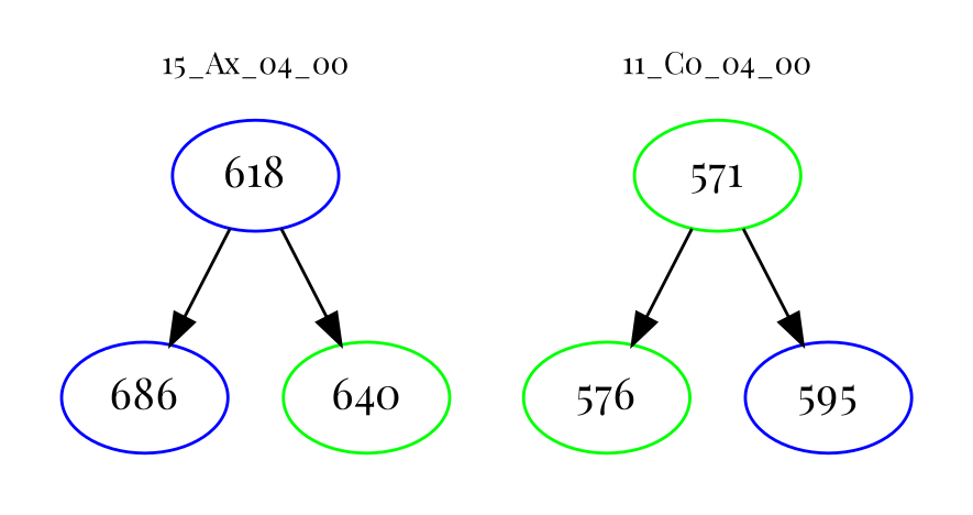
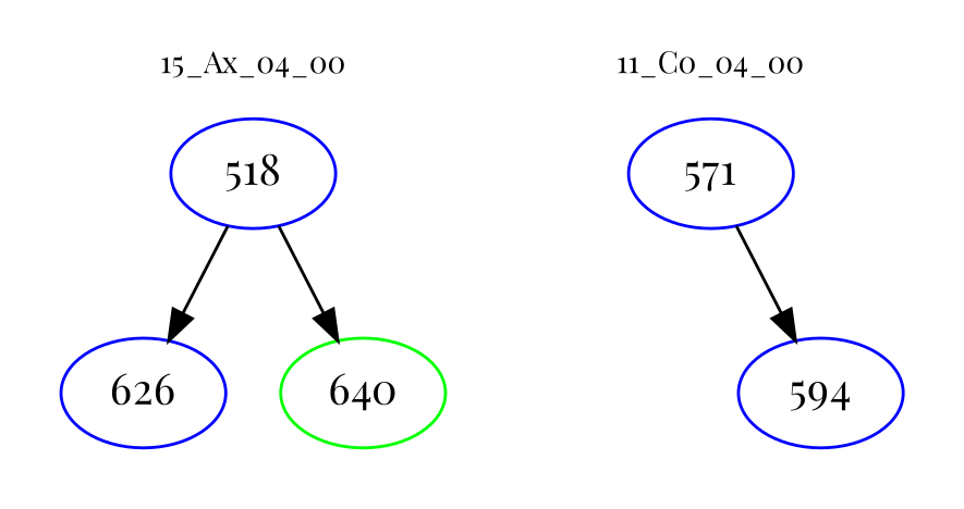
  digraph {
    fontname="Playfair Display"
    node [color=blue fontname="Playfair Display"]
    edge [color=black fontname="Playfair Display"]
-   n1 [label=618]
-   n2 [label=686]
+   n1 [label=518]
+   n2 [label=626]
    n3 [color=green label=640]
-   n4 [color=green label=571]
-   n5 [color=green label=576]
-   n6 [label=595]
+   n4 [label=571]
+   n6 [label=594]
    subgraph cluster_1 {
      color=white
      fontsize=10
      label="15_Ax_04_00"
      n1
      n2
      n3
    }
    subgraph cluster_2 {
      color=white
      fontsize=10
      label="11_C0_04_00"
      n4
-     n5
      n6
    }
    n1 -> n2
    n1 -> n3
-   n4 -> n5
    n4 -> n6
  }
